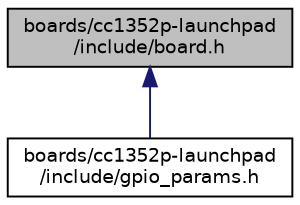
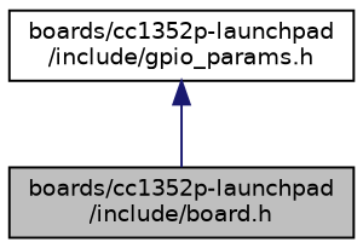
  digraph {
    node [color=black fontname=Helvetica fontsize=10 shape=record style=filled]
    n1 [fillcolor=grey75 fontcolor=black height=0.2 label="boards/cc1352p-launchpad\l/include/board.h" width=0.4]
    n2 [fillcolor=white height=0.2 label="boards/cc1352p-launchpad\l/include/gpio_params.h" width=0.4]
-   n1 -> n2 [color=midnightblue dir=back fontname=Helvetica fontsize=10 labelfontname=Helvetica labelfontsize=10 style=solid]
+   n2 -> n1 [color=midnightblue dir=back fontname=Helvetica fontsize=10 labelfontname=Helvetica labelfontsize=10 style=solid]
  }
